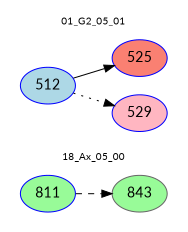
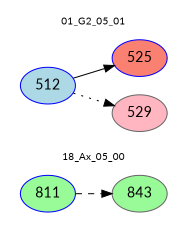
  digraph {
    fontname=Lato
    rankdir=LR
    node [color=blue fillcolor=palegreen fontname=Lato style=filled]
    edge [color=black fontname=Lato]
    n1 [label=811]
    n2 [color=gray40 label=843]
    n3 [fillcolor=lightblue label=512]
-   n4 [fillcolor=lightpink label=529]
+   n4 [color=gray40 fillcolor=lightpink label=529]
    n5 [fillcolor=salmon label=525]
    subgraph cluster_1 {
      color=white
      fontsize=10
      label="18_Ax_05_00"
      n1
      n2
    }
    subgraph cluster_2 {
      color=white
      fontsize=10
      label="01_G2_05_01"
      n3
      n4
      n5
    }
    n1 -> n2 [style=dashed]
    n3 -> n4 [style=dotted]
    n3 -> n5 [style=solid]
  }
